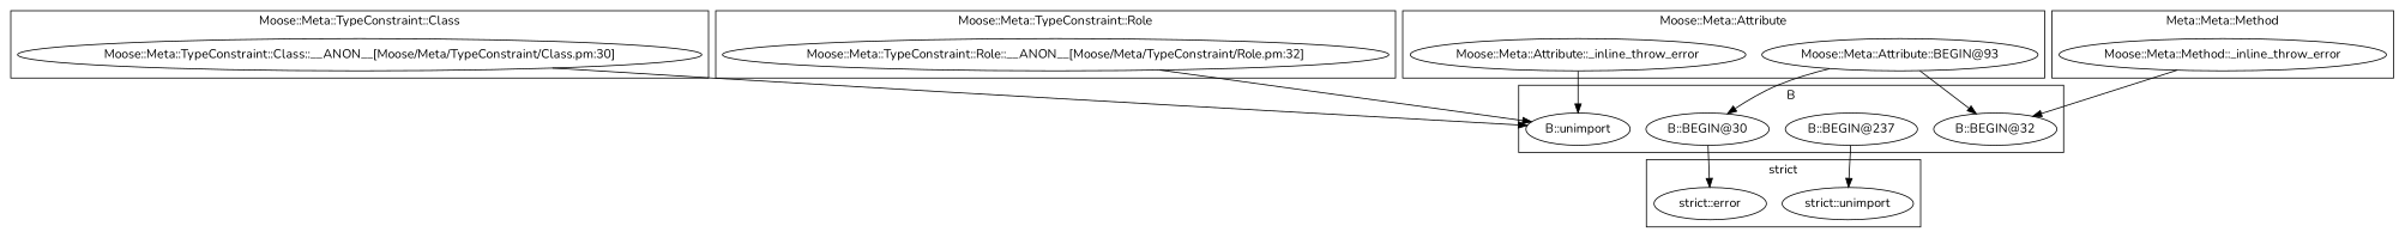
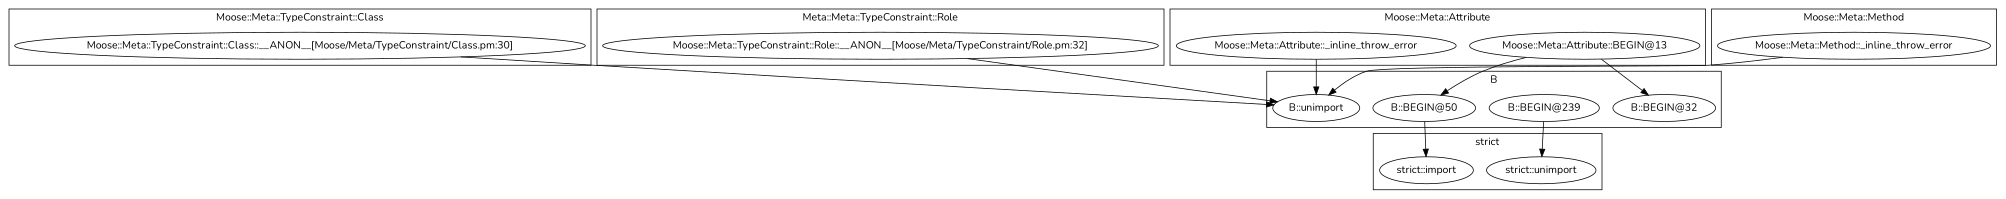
  digraph {
    fontname=Nunito
    node [fontname=Nunito]
    edge [fontname=Nunito]
    "Moose::Meta::TypeConstraint::Class::__ANON__[Moose/Meta/TypeConstraint/Class.pm:30]"
-   "B::BEGIN@30"
-   "B::BEGIN@237"
+   "B::BEGIN@30" [label="B::BEGIN@50"]
+   "B::BEGIN@237" [label="B::BEGIN@239"]
    n4 [label="B::BEGIN@32"]
    n5 [label="B::unimport"]
    "Moose::Meta::TypeConstraint::Role::__ANON__[Moose/Meta/TypeConstraint/Role.pm:32]"
    "Moose::Meta::Attribute::_inline_throw_error"
-   "Moose::Meta::Attribute::BEGIN@13" [label="Moose::Meta::Attribute::BEGIN@93"]
-   "strict::import" [label="strict::error"]
+   "Moose::Meta::Attribute::BEGIN@13"
+   "strict::import"
    "strict::unimport"
    "Moose::Meta::Method::_inline_throw_error"
    subgraph cluster_1 {
      label="Moose::Meta::TypeConstraint::Class"
      "Moose::Meta::TypeConstraint::Class::__ANON__[Moose/Meta/TypeConstraint/Class.pm:30]"
    }
    subgraph cluster_2 {
      label=B
      "B::BEGIN@30"
      "B::BEGIN@237"
      n4
      n5
    }
    subgraph cluster_3 {
-     label="Moose::Meta::TypeConstraint::Role"
+     label="Meta::Meta::TypeConstraint::Role"
      "Moose::Meta::TypeConstraint::Role::__ANON__[Moose/Meta/TypeConstraint/Role.pm:32]"
    }
    subgraph cluster_4 {
      label="Moose::Meta::Attribute"
      "Moose::Meta::Attribute::_inline_throw_error"
      "Moose::Meta::Attribute::BEGIN@13"
    }
    subgraph cluster_5 {
      label="strict"
      "strict::import"
      "strict::unimport"
    }
    subgraph cluster_6 {
-     label="Meta::Meta::Method"
+     label="Moose::Meta::Method"
      "Moose::Meta::Method::_inline_throw_error"
    }
    "Moose::Meta::TypeConstraint::Class::__ANON__[Moose/Meta/TypeConstraint/Class.pm:30]" -> n5
    "B::BEGIN@30" -> "strict::import"
    "B::BEGIN@237" -> "strict::unimport"
    "Moose::Meta::TypeConstraint::Role::__ANON__[Moose/Meta/TypeConstraint/Role.pm:32]" -> n5
    "Moose::Meta::Attribute::_inline_throw_error" -> n5
    "Moose::Meta::Attribute::BEGIN@13" -> "B::BEGIN@30"
    "Moose::Meta::Attribute::BEGIN@13" -> n4
-   "Moose::Meta::Method::_inline_throw_error" -> n4
+   "Moose::Meta::Method::_inline_throw_error" -> n5
  }
